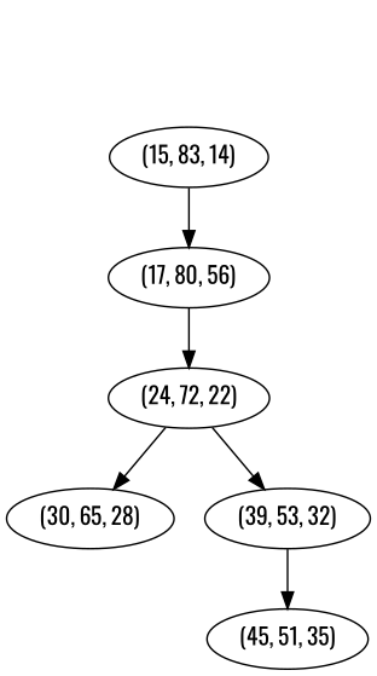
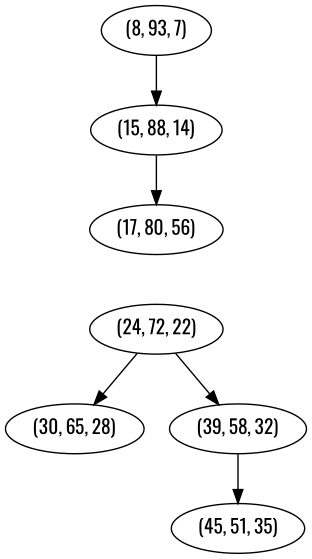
  digraph {
    fontname=Oswald
    node [fontname=Oswald]
    edge [fontname=Oswald]
-   "(15, 83, 14)"
+   "(8, 93, 7)"
+   "(15, 83, 14)" [label="(15, 88, 14)"]
    n3 [label="(17, 80, 56)"]
    "(24, 72, 22)"
    "(30, 65, 28)"
-   "(39, 58, 32)" [label="(39, 53, 32)"]
+   "(39, 58, 32)"
    n7 [label="(45, 51, 35)"]
+   "(8, 93, 7)" -> "(15, 83, 14)"
    "(15, 83, 14)" -> n3
-   n3 -> "(24, 72, 22)"
    "(24, 72, 22)" -> "(30, 65, 28)"
    "(24, 72, 22)" -> "(39, 58, 32)"
    "(39, 58, 32)" -> n7
  }
